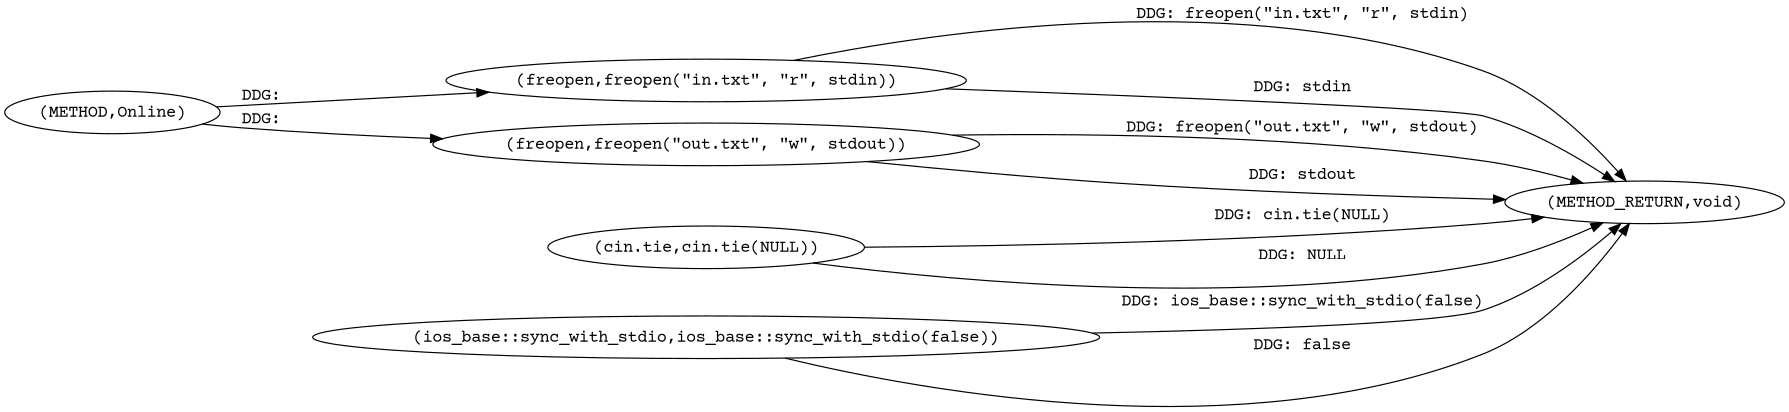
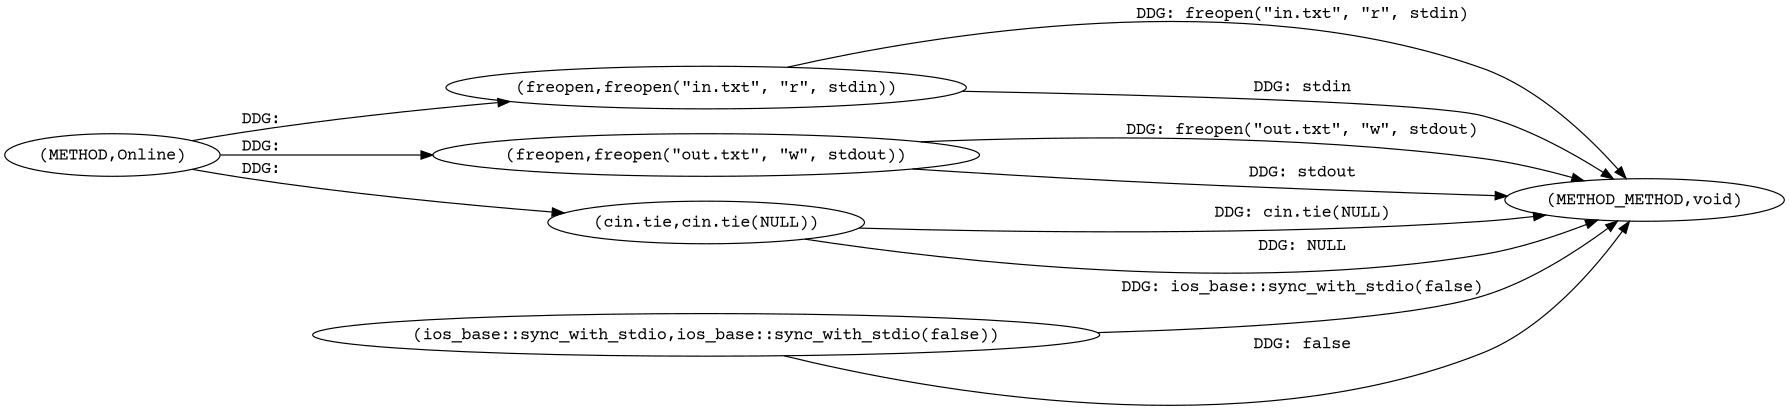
  digraph {
    fontname="Courier Prime"
    rankdir=LR
    node [fontname="Courier Prime"]
    edge [fontname="Courier Prime"]
    n1 [label="(METHOD,Online)"]
    n2 [label="(freopen,freopen(\"in.txt\", \"r\", stdin))"]
    n3 [label="(freopen,freopen(\"out.txt\", \"w\", stdout))"]
    n4 [label="(cin.tie,cin.tie(NULL))"]
-   n5 [label="(METHOD_RETURN,void)"]
+   n5 [label="(METHOD_METHOD,void)"]
    n6 [label="(ios_base::sync_with_stdio,ios_base::sync_with_stdio(false))"]
    n1 -> n2 [label="DDG: "]
    n1 -> n3 [label="DDG: "]
+   n1 -> n4 [label="DDG: "]
    n2 -> n5 [label="DDG: freopen(\"in.txt\", \"r\", stdin)"]
    n2 -> n5 [label="DDG: stdin"]
    n3 -> n5 [label="DDG: freopen(\"out.txt\", \"w\", stdout)"]
    n3 -> n5 [label="DDG: stdout"]
    n4 -> n5 [label="DDG: cin.tie(NULL)"]
    n4 -> n5 [label="DDG: NULL"]
    n6 -> n5 [label="DDG: ios_base::sync_with_stdio(false)"]
    n6 -> n5 [label="DDG: false"]
  }
